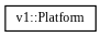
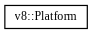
  digraph {
    rankdir=LR
    fontname="Liberation Serif"
-   n1 [color=black fillcolor=white fontname="Liberation Serif" fontsize=10 height=0.2 label="v1::Platform" shape=record style=filled width=0.4]
+   n1 [color=black fillcolor=white fontname="Liberation Serif" fontsize=10 height=0.2 label="v8::Platform" shape=record style=filled width=0.4]
  }
